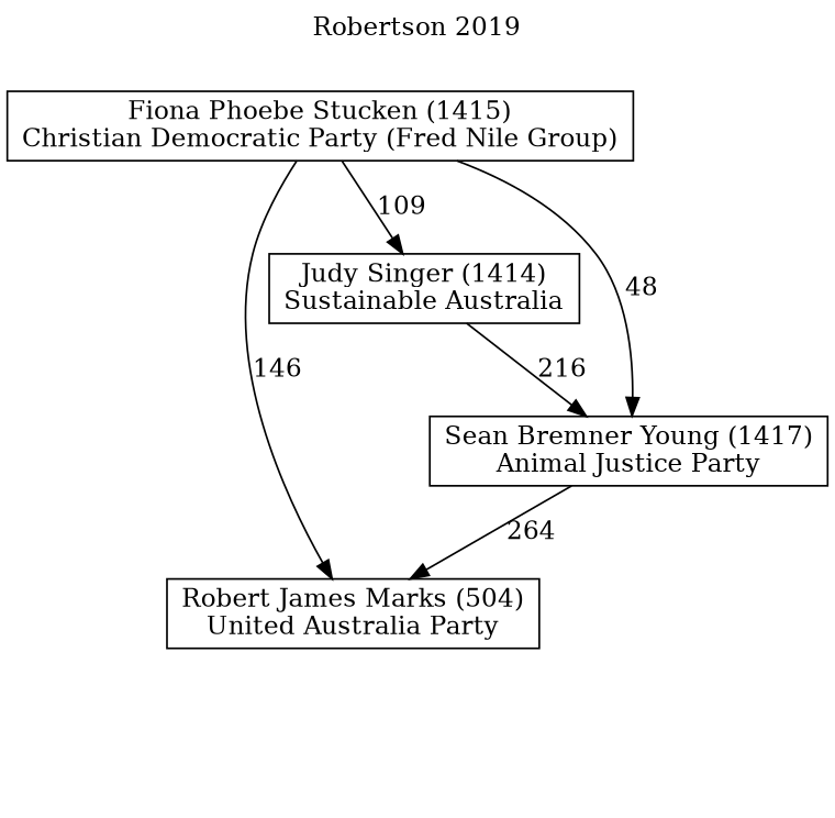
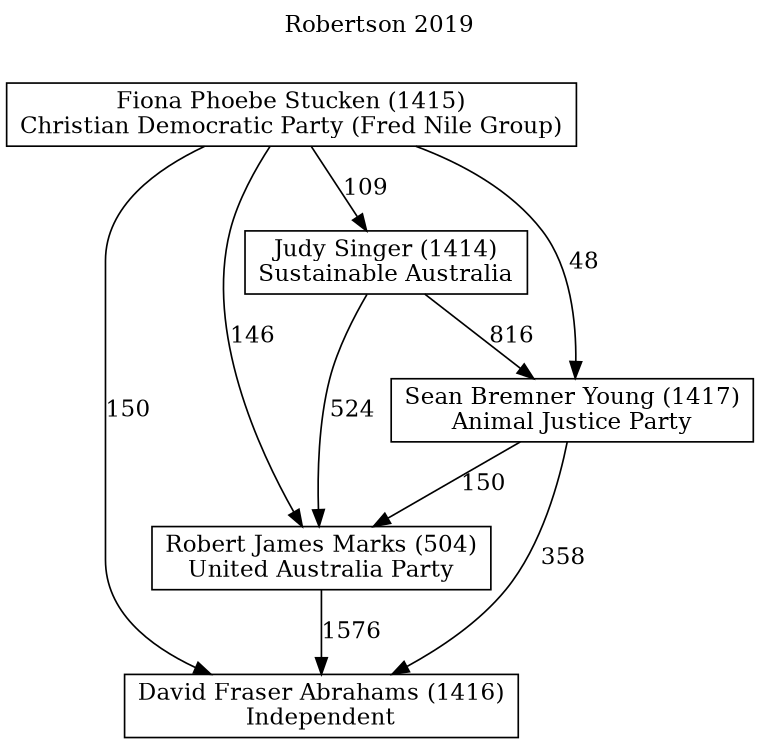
  digraph {
    label="Robertson 2019"
    labelloc=t
    mclimit=10
    node [shape=box]
+   n1 [label="David Fraser Abrahams (1416)\nIndependent"]
    n2 [label="Fiona Phoebe Stucken (1415)\nChristian Democratic Party (Fred Nile Group)"]
    n3 [label="Judy Singer (1414)\nSustainable Australia"]
    n4 [label="Robert James Marks (504)\nUnited Australia Party"]
    n5 [label="Sean Bremner Young (1417)\nAnimal Justice Party"]
+   n2 -> n1 [label=150]
    n2 -> n3 [label=109]
    n2 -> n4 [label=146]
    n2 -> n5 [label=48]
-   n3 -> n5 [label=216]
-   n5 -> n4 [label=264]
+   n3 -> n4 [label=524]
+   n3 -> n5 [label=816]
+   n4 -> n1 [label=1576]
+   n5 -> n1 [label=358]
+   n5 -> n4 [label=150]
  }
